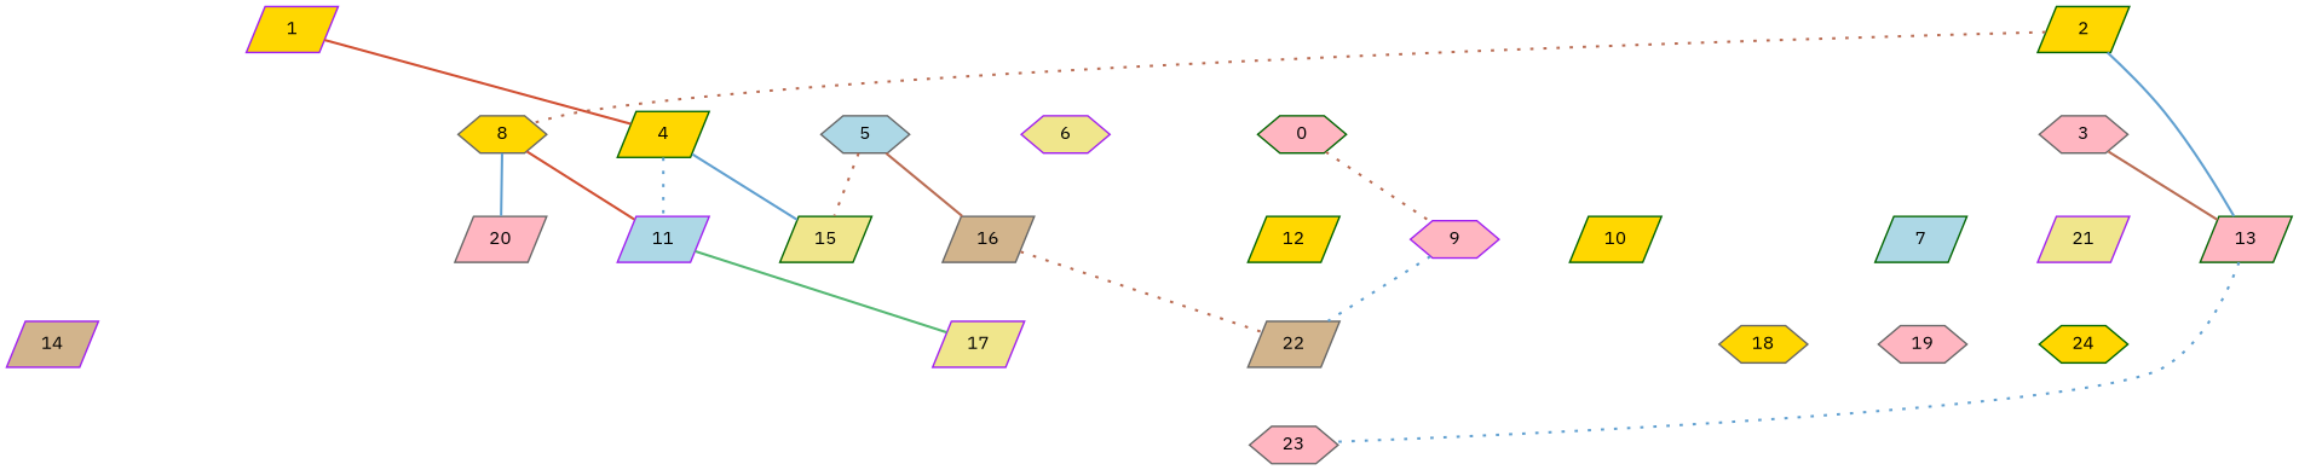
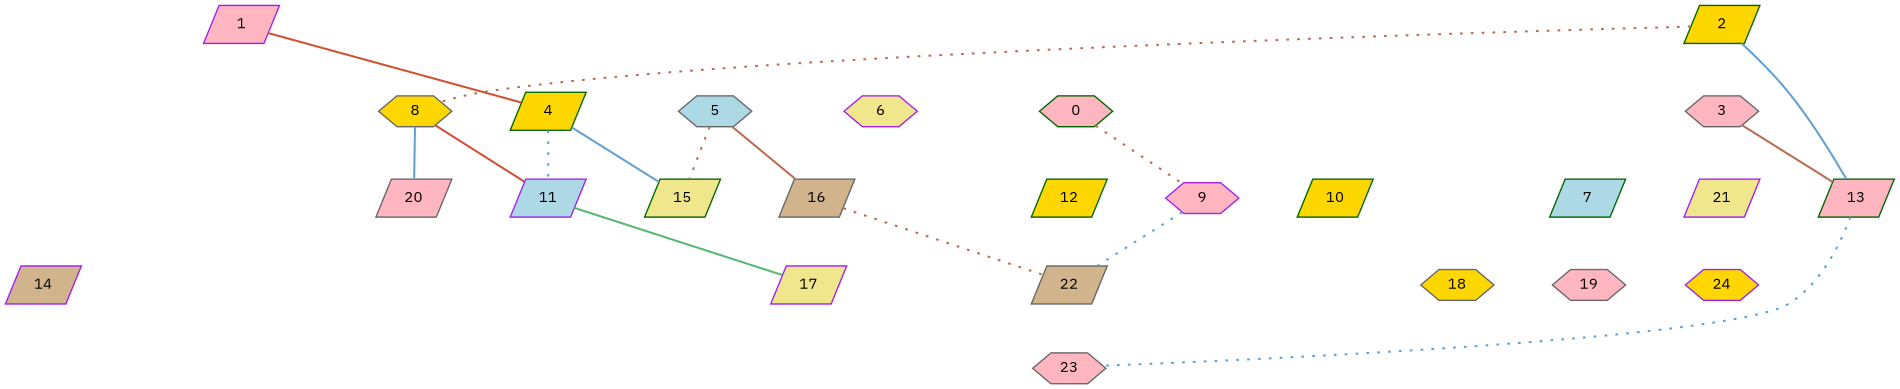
  graph {
    fontname="IBM Plex Sans"
    nodesep=0.6
    splines=true
    node [color=darkgreen fillcolor=lightpink fontname="IBM Plex Sans" fontsize=11 margin=0.02 shape=parallelogram style=filled]
    edge [color="#61a0d0" fontname="IBM Plex Sans" penwidth=0.0 style=dotted]
    n1 [height=.15 label=0 shape=hexagon]
    n2 [color=purple height=.15 label=9 shape=hexagon]
    n3 [color=purple fillcolor=khaki height=.15 label=17]
    n4 [color=gray40 height=.15 label=23 shape=hexagon]
    n5 [color=gray40 fillcolor=tan height=.15 label=22]
-   n6 [color=purple fillcolor=gold height=.15 label=1]
+   n6 [color=purple height=.15 label=1]
    n7 [fillcolor=gold height=.15 label=4]
    n8 [color=purple fillcolor=tan height=.15 label=14]
    n9 [fillcolor=gold height=.15 label=10]
    n10 [color=purple fillcolor=lightblue height=.15 label=11]
    n11 [fillcolor=khaki height=.15 label=15]
    n12 [color=gray40 height=.15 label=20]
    n13 [color=gray40 fillcolor=gold height=.15 label=18 shape=hexagon]
    n14 [fillcolor=gold height=.15 label=2]
    n15 [color=gray40 height=.15 label=3 shape=hexagon]
    n16 [color=gray40 fillcolor=gold height=.15 label=8 shape=hexagon]
    n17 [height=.15 label=13]
    n18 [color=purple fillcolor=khaki height=.15 label=21]
    n19 [color=gray40 fillcolor=tan height=.15 label=16]
-   n20 [fillcolor=gold height=.15 label=24 shape=hexagon]
+   n20 [color=purple fillcolor=gold height=.15 label=24 shape=hexagon]
    n21 [color=gray40 fillcolor=lightblue height=.15 label=5 shape=hexagon]
    n22 [color=purple fillcolor=khaki height=.15 label=6 shape=hexagon]
    n23 [fillcolor=lightblue height=.15 label=7]
    n24 [color=gray40 height=.15 label=19 shape=hexagon]
    n25 [fillcolor=gold height=.15 label=12]
    n1 -- n2 [color="#b96c53" penwidth=1.5]
    n1 -- n3 [color="#b96c53"]
    n2 -- n4
    n2 -- n5 [penwidth=1.5]
    n5 -- n4 [color="#d15033" style=solid]
    n6 -- n7 [color="#d15033" penwidth=1.5 style=solid]
    n6 -- n8
    n7 -- n9
    n7 -- n10 [penwidth=1.5]
    n7 -- n11 [penwidth=1.5 style=solid]
    n7 -- n12 [color="#d15033"]
    n9 -- n13 [color="#bf61bb" style=solid]
    n10 -- n3 [color="#56b874" penwidth=1.5 style=solid]
    n10 -- n8 [color="#bf61bb" style=solid]
    n11 -- n3 [style=solid]
    n11 -- n4
    n14 -- n15 [color="#bf61bb"]
    n14 -- n16 [color="#b96c53" penwidth=1.5]
    n14 -- n17 [penwidth=1.5 style=solid]
    n15 -- n13 [style=solid]
    n15 -- n17 [color="#b96c53" penwidth=1.5 style=solid]
    n15 -- n18 [color="#bf61bb"]
    n16 -- n2 [color="#bf61bb"]
    n16 -- n3 [color="#bf61bb" style=solid]
    n16 -- n4 [style=solid]
    n16 -- n8 [color="#56b874" style=solid]
    n16 -- n10 [color="#d15033" penwidth=1.5 style=solid]
    n16 -- n12 [penwidth=1.5 style=solid]
    n16 -- n19 [color="#bf61bb" style=solid]
    n17 -- n4 [penwidth=1.5]
    n18 -- n20 [color="#bf61bb"]
    n19 -- n3
    n19 -- n5 [color="#b96c53" penwidth=1.5]
    n21 -- n11 [color="#b96c53" penwidth=1.5]
    n21 -- n19 [color="#b96c53" penwidth=1.5 style=solid]
    n22 -- n19 [color="#56b874"]
    n22 -- n23 [color="#b96c53"]
    n23 -- n13 [color="#56b874" style=solid]
    n23 -- n24 [color="#d15033"]
    n25 -- n5 [color="#d15033" style=solid]
  }
